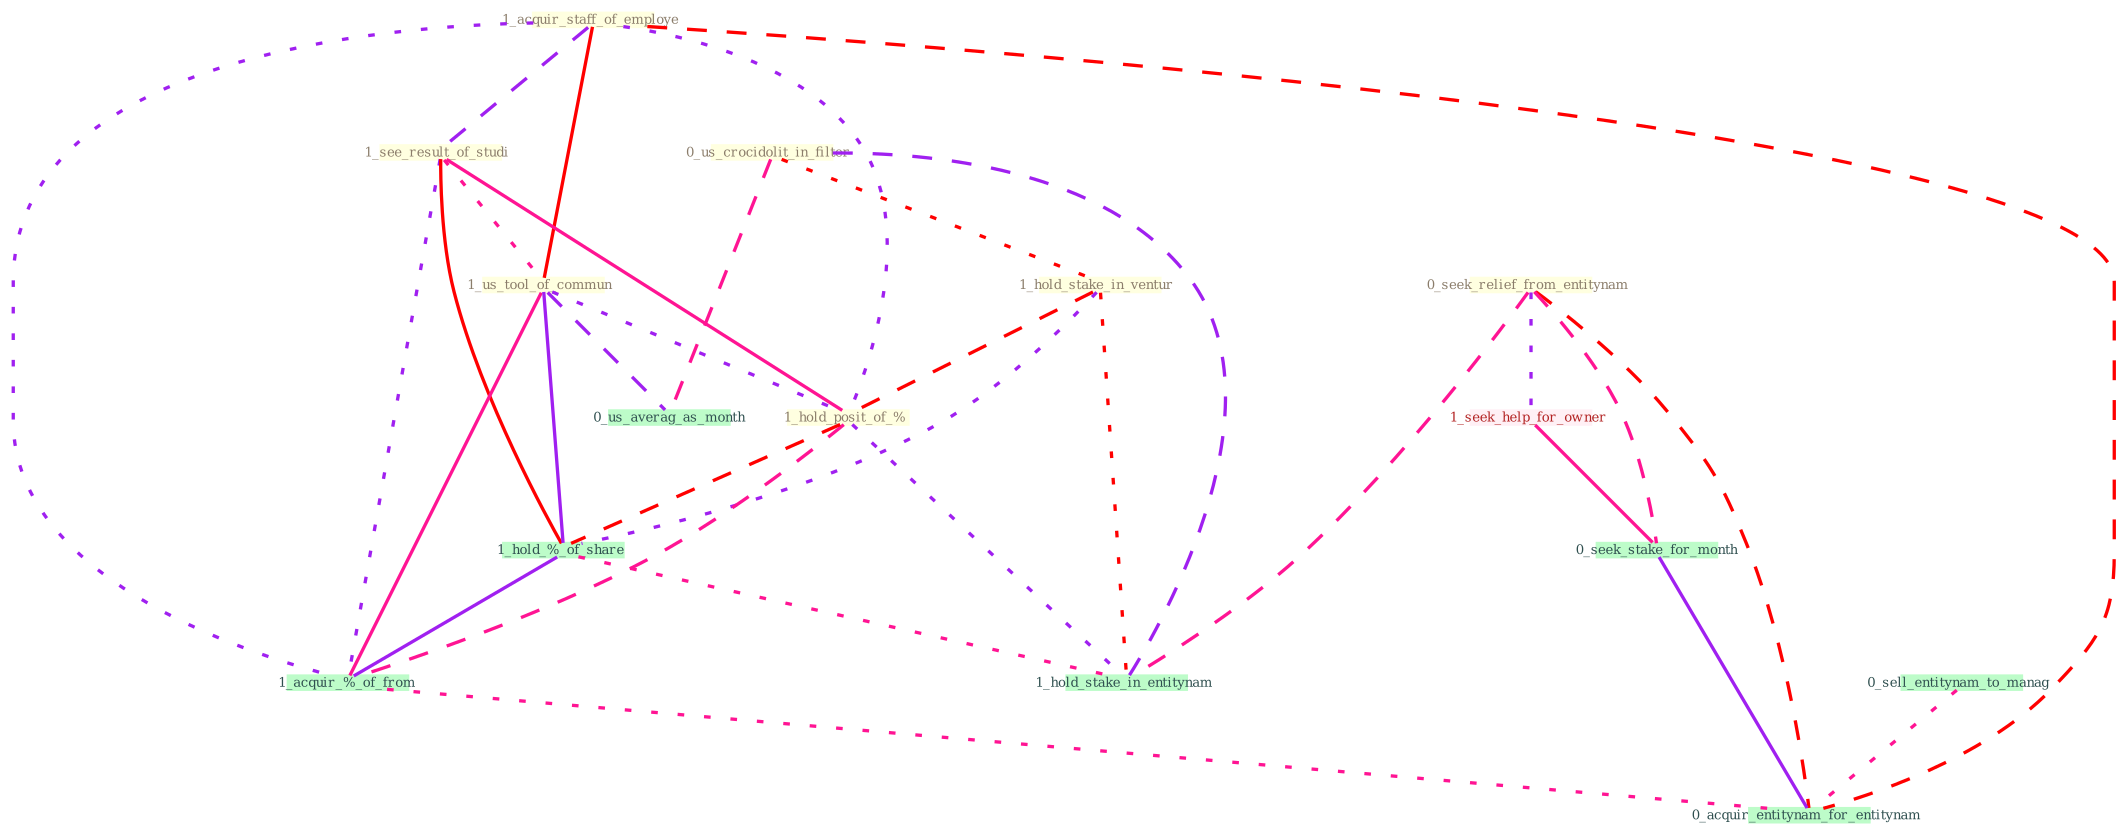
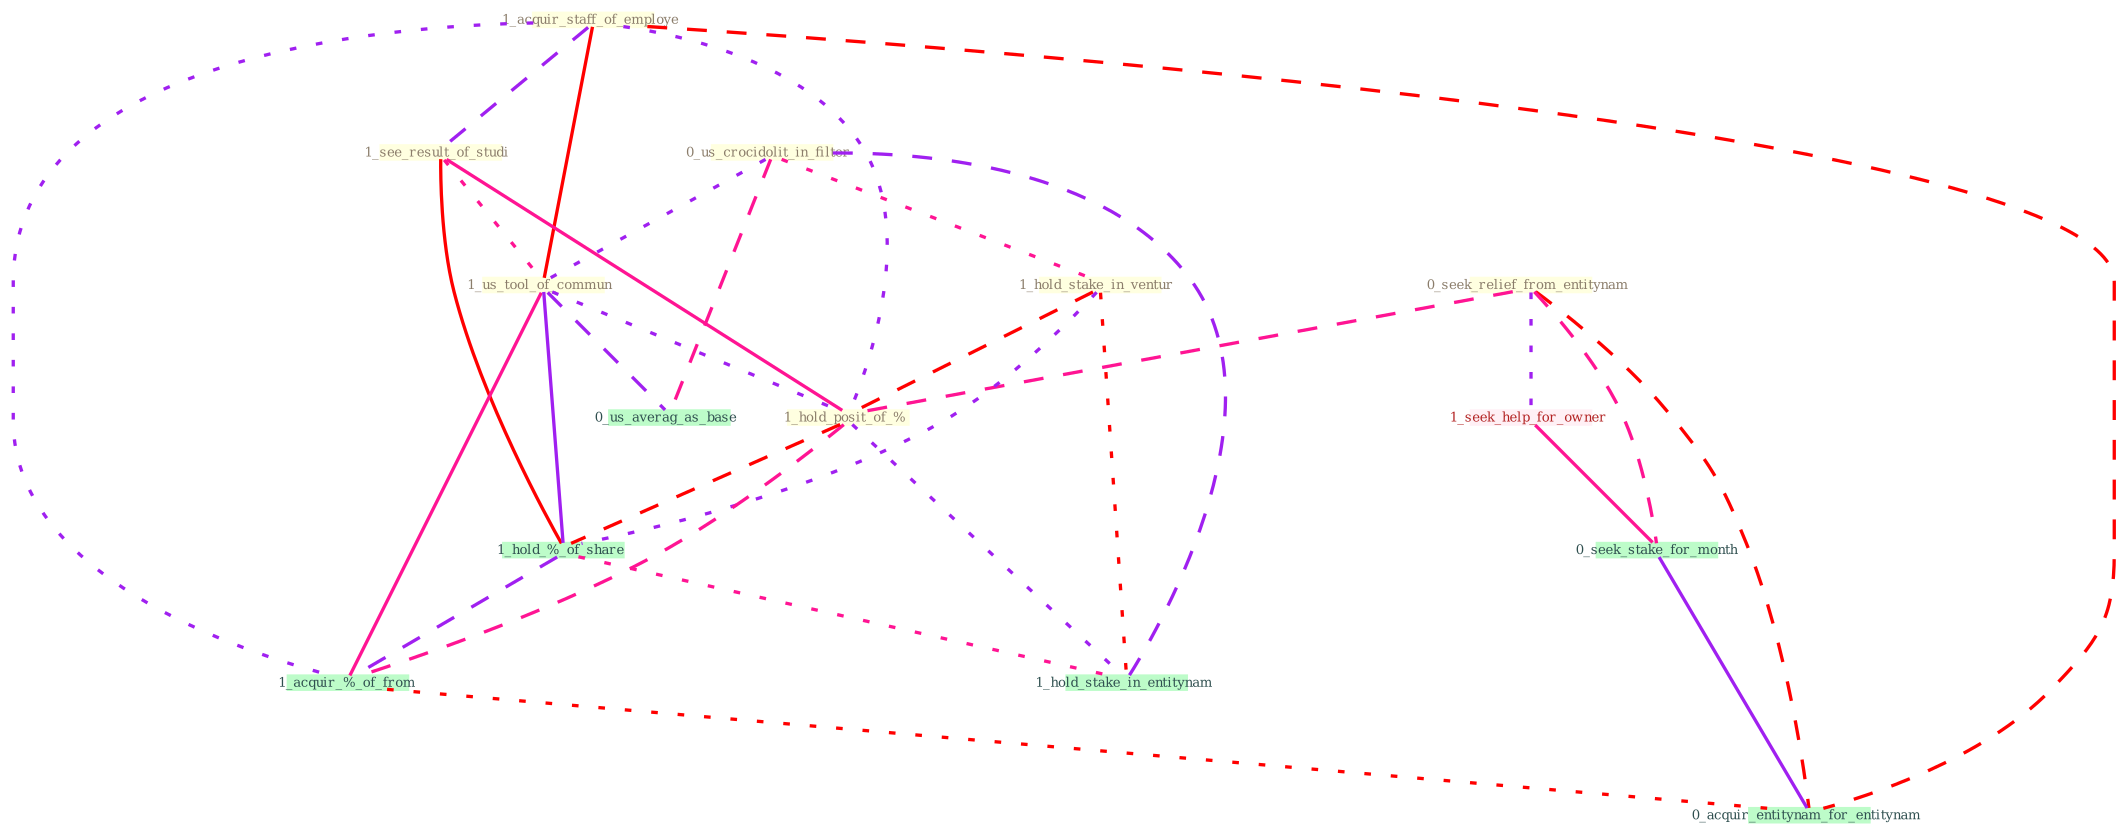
  graph {
    node [color="#ffffe0" fixedsize=true fontcolor="#8b7d6b" fontsize=4 shape=polygon style=filled]
    edge [color=purple style=dotted w=1]
    "1_acquir_staff_of_employe " [height=.06 width=.5]
    "0_us_crocidolit_in_filter " [height=.06 width=.5]
    "0_seek_relief_from_entitynam " [height=.06 width=.5]
    "1_see_result_of_studi " [height=.06 width=.5]
    "1_hold_stake_in_ventur " [height=.06 width=.5]
    "1_us_tool_of_commun " [height=.06 width=.5]
    "1_hold_posit_of_% " [height=.06 width=.5]
    "1_seek_help_for_owner " [color="#fff0f5" fontcolor="#b22222" height=.06 width=.5]
    n9 [color="#BDFCC9" fontcolor="#2f4f4f" height=.06 label="1_acquir_%_of_from" width=.5]
    "0_acquir_entitynam_for_entitynam " [color="#BDFCC9" fontcolor="#2f4f4f" height=.06 width=.5]
    "1_hold_stake_in_entitynam " [color="#BDFCC9" fontcolor="#2f4f4f" height=.06 width=.5]
-   "0_us_averag_as_base " [color="#BDFCC9" fontcolor="#2f4f4f" height=.06 width=.5 label="0_us_averag_as_month"]
+   "0_us_averag_as_base " [color="#BDFCC9" fontcolor="#2f4f4f" height=.06 width=.5]
    n13 [color="#BDFCC9" fontcolor="#2f4f4f" height=.06 label="0_seek_stake_for_month" width=.5]
    "1_hold_%_of_share " [color="#BDFCC9" fontcolor="#2f4f4f" height=.06 width=.5]
-   "0_sell_entitynam_to_manag " [color="#BDFCC9" fontcolor="#2f4f4f" height=.06 width=.5]
    subgraph sub_1 {
      "1_acquir_staff_of_employe "
      "0_us_crocidolit_in_filter "
      "0_seek_relief_from_entitynam "
      "1_see_result_of_studi "
      "1_hold_stake_in_ventur "
      "1_us_tool_of_commun "
      "1_hold_posit_of_% "
    }
    subgraph sub_2 {
      "1_seek_help_for_owner "
    }
    "1_acquir_staff_of_employe " -- "1_see_result_of_studi " [style=dashed]
    "1_acquir_staff_of_employe " -- "1_us_tool_of_commun " [color=red style=solid]
    "1_acquir_staff_of_employe " -- "1_hold_posit_of_% "
    "1_acquir_staff_of_employe " -- n9 [w=2]
    "1_acquir_staff_of_employe " -- "0_acquir_entitynam_for_entitynam " [color=red style=dashed]
-   "0_us_crocidolit_in_filter " -- "1_hold_stake_in_ventur " [color=red]
+   "0_us_crocidolit_in_filter " -- "1_hold_stake_in_ventur " [color=deeppink]
+   "0_us_crocidolit_in_filter " -- "1_us_tool_of_commun "
    "0_us_crocidolit_in_filter " -- "1_hold_stake_in_entitynam " [style=dashed]
    "0_us_crocidolit_in_filter " -- "0_us_averag_as_base " [color=deeppink style=dashed]
    "0_seek_relief_from_entitynam " -- "1_seek_help_for_owner "
    "0_seek_relief_from_entitynam " -- "0_acquir_entitynam_for_entitynam " [color=red style=dashed]
-   "0_seek_relief_from_entitynam " -- "1_hold_stake_in_entitynam " [color=deeppink style=dashed]
+   "0_seek_relief_from_entitynam " -- "1_hold_posit_of_% " [color=deeppink style=dashed]
    "0_seek_relief_from_entitynam " -- n13 [color=deeppink style=dashed]
    "1_see_result_of_studi " -- "1_us_tool_of_commun " [color=deeppink]
    "1_see_result_of_studi " -- "1_hold_posit_of_% " [color=deeppink style=solid]
-   "1_see_result_of_studi " -- n9
    "1_see_result_of_studi " -- "1_hold_%_of_share " [color=red style=solid]
    "1_hold_stake_in_ventur " -- "1_hold_posit_of_% " [color=red style=dashed]
    "1_hold_stake_in_ventur " -- "1_hold_stake_in_entitynam " [color=red w=3]
    "1_hold_stake_in_ventur " -- "1_hold_%_of_share "
    "1_us_tool_of_commun " -- "1_hold_posit_of_% "
    "1_us_tool_of_commun " -- n9 [color=deeppink style=solid]
    "1_us_tool_of_commun " -- "0_us_averag_as_base " [style=dashed]
    "1_us_tool_of_commun " -- "1_hold_%_of_share " [style=solid]
    "1_hold_posit_of_% " -- n9 [color=deeppink style=dashed]
    "1_hold_posit_of_% " -- "1_hold_stake_in_entitynam "
    "1_hold_posit_of_% " -- "1_hold_%_of_share " [color=red style=dashed w=2]
    "1_seek_help_for_owner " -- n13 [color=deeppink style=solid w=2]
-   n9 -- "0_acquir_entitynam_for_entitynam " [color=deeppink]
+   n9 -- "0_acquir_entitynam_for_entitynam " [color=red]
    n13 -- "0_acquir_entitynam_for_entitynam " [style=solid]
-   "1_hold_%_of_share " -- n9 [style=solid w=3]
+   "1_hold_%_of_share " -- n9 [style=dashed w=3]
    "1_hold_%_of_share " -- "1_hold_stake_in_entitynam " [color=deeppink]
-   "0_sell_entitynam_to_manag " -- "0_acquir_entitynam_for_entitynam " [color=deeppink]
  }
